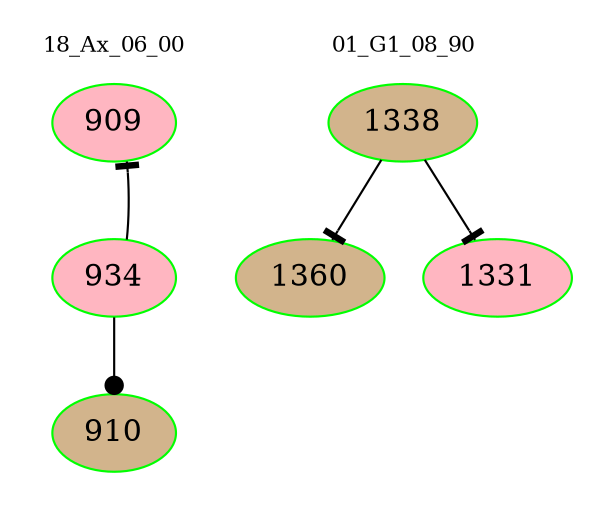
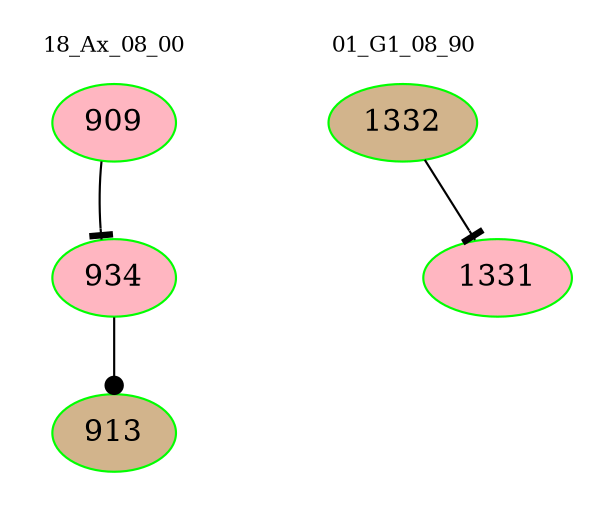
  digraph {
    node [color=green fillcolor=lightpink style=filled]
    edge [arrowhead=tee color=black]
    n1 [label=909]
    n2 [label=934]
-   n3 [fillcolor=tan label=910]
-   n4 [fillcolor=tan label=1338]
-   n5 [fillcolor=tan label=1360]
+   n3 [fillcolor=tan label=913]
+   n4 [fillcolor=tan label=1332]
    n6 [label=1331]
    subgraph cluster_1 {
      color=white
      fontsize=10
-     label="18_Ax_06_00"
+     label="18_Ax_08_00"
      n1
      n2
      n3
    }
    subgraph cluster_2 {
      color=white
      fontsize=10
      label="01_G1_08_90"
      n4
-     n5
      n6
    }
-   n2 -> n1
+   n1 -> n2
    n2 -> n3 [arrowhead=dot]
-   n4 -> n5
    n4 -> n6
  }
